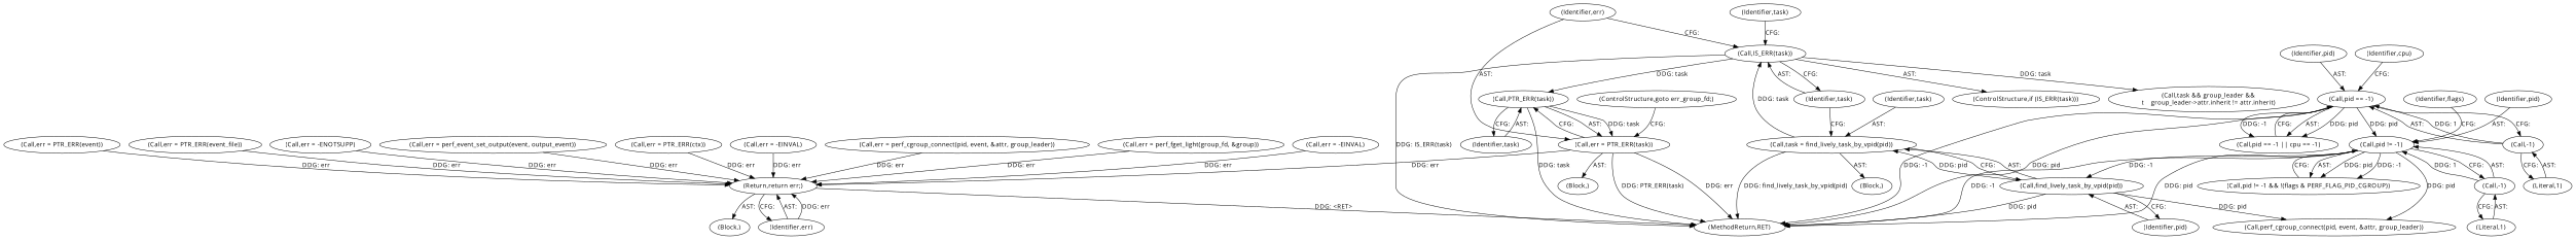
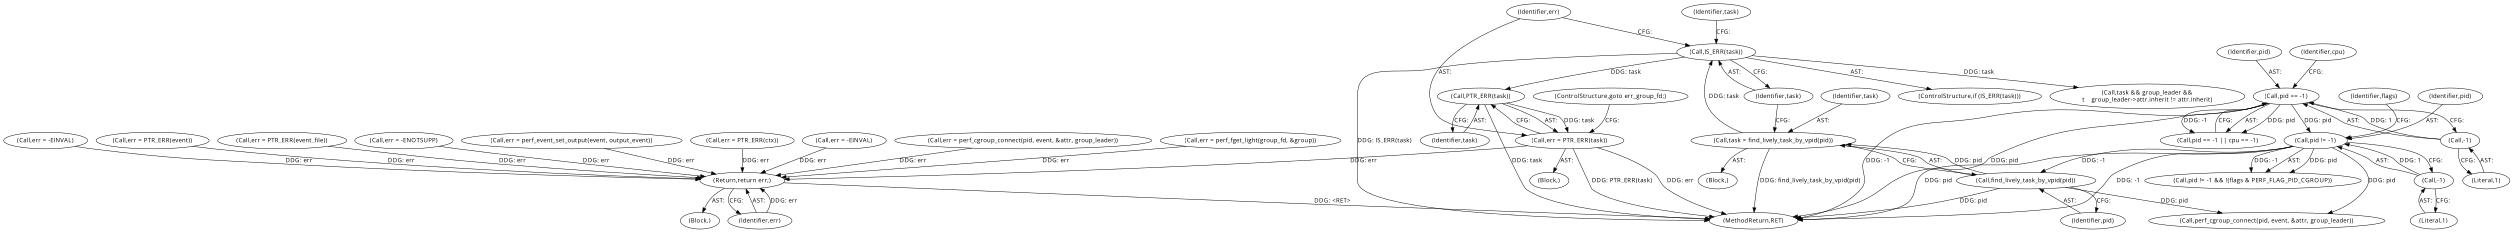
  digraph {
    fontname="Open Sans"
    node [fontname="Open Sans"]
    edge [fontname="Open Sans"]
    n1 [label="(Call,PTR_ERR(task))"]
    n2 [label="(Call,err = PTR_ERR(task))"]
    n3 [label="(Identifier,task)"]
    n4 [label="(MethodReturn,RET)"]
    n5 [label="(Return,return err;)"]
    n6 [label="(Block,)"]
    n7 [label="(Call,IS_ERR(task))"]
    n8 [label="(ControlStructure,if (IS_ERR(task)))"]
    n9 [label="(Call,task && group_leader &&\n\t    group_leader->attr.inherit != attr.inherit)"]
    n10 [label="(Identifier,task)"]
    n11 [label="(Call,task = find_lively_task_by_vpid(pid))"]
    n12 [label="(Call,find_lively_task_by_vpid(pid))"]
    n13 [label="(Block,)"]
    n14 [label="(Call,perf_cgroup_connect(pid, event, &attr, group_leader))"]
    n15 [label="(Identifier,pid)"]
    n16 [label="(Call,pid != -1)"]
    n17 [label="(Call,-1)"]
    n18 [label="(Call,pid != -1 && !(flags & PERF_FLAG_PID_CGROUP))"]
    n19 [label="(Literal,1)"]
    n20 [label="(Call,pid == -1)"]
    n21 [label="(Call,-1)"]
    n22 [label="(Call,pid == -1 || cpu == -1)"]
    n23 [label="(Literal,1)"]
    n24 [label="(Identifier,err)"]
    n25 [label="(Block,)"]
    n26 [label="(ControlStructure,goto err_group_fd;)"]
    n27 [label="(Call,err = -EINVAL)"]
    n28 [label="(Call,err = PTR_ERR(event))"]
    n29 [label="(Call,err = PTR_ERR(event_file))"]
    n30 [label="(Identifier,flags)"]
    n31 [label="(Call,err = -ENOTSUPP)"]
    n32 [label="(Identifier,err)"]
    n33 [label="(Identifier,pid)"]
    n34 [label="(Call,err = perf_event_set_output(event, output_event))"]
    n35 [label="(Identifier,pid)"]
    n36 [label="(Call,err = PTR_ERR(ctx))"]
    n37 [label="(Call,err = -EINVAL)"]
    n38 [label="(Call,err = perf_cgroup_connect(pid, event, &attr, group_leader))"]
    n39 [label="(Call,err = perf_fget_light(group_fd, &group))"]
    n40 [label="(Identifier,cpu)"]
    n41 [label="(Identifier,task)"]
    n42 [label="(Identifier,task)"]
    n1 -> n2 [label="AST: "]
    n1 -> n2 [label="DDG: task"]
    n1 -> n3 [label="CFG: "]
    n1 -> n4 [label="DDG: task"]
    n2 -> n1 [label="CFG: "]
    n2 -> n4 [label="DDG: PTR_ERR(task)"]
    n2 -> n4 [label="DDG: err"]
    n2 -> n5 [label="DDG: err"]
    n2 -> n6 [label="AST: "]
    n3 -> n1 [label="AST: "]
    n5 -> n4 [label="DDG: <RET>"]
    n5 -> n24 [label="CFG: "]
    n5 -> n25 [label="AST: "]
    n7 -> n1 [label="DDG: task"]
    n7 -> n4 [label="DDG: IS_ERR(task)"]
    n7 -> n8 [label="AST: "]
    n7 -> n9 [label="DDG: task"]
    n7 -> n10 [label="CFG: "]
    n10 -> n7 [label="AST: "]
    n10 -> n11 [label="CFG: "]
    n11 -> n4 [label="DDG: find_lively_task_by_vpid(pid)"]
    n11 -> n7 [label="DDG: task"]
    n11 -> n12 [label="CFG: "]
    n11 -> n13 [label="AST: "]
    n12 -> n4 [label="DDG: pid"]
    n12 -> n11 [label="AST: "]
    n12 -> n11 [label="DDG: pid"]
    n12 -> n14 [label="DDG: pid"]
    n12 -> n15 [label="CFG: "]
    n15 -> n12 [label="AST: "]
    n16 -> n4 [label="DDG: pid"]
    n16 -> n4 [label="DDG: -1"]
    n16 -> n12 [label="DDG: -1"]
    n16 -> n14 [label="DDG: pid"]
    n16 -> n17 [label="CFG: "]
    n16 -> n18 [label="AST: "]
    n16 -> n18 [label="DDG: pid"]
    n16 -> n18 [label="DDG: -1"]
    n17 -> n16 [label="AST: "]
    n17 -> n16 [label="DDG: 1"]
    n17 -> n19 [label="CFG: "]
-   n18 -> n16 [label="CFG: "]
    n19 -> n17 [label="AST: "]
    n20 -> n4 [label="DDG: -1"]
    n20 -> n4 [label="DDG: pid"]
    n20 -> n16 [label="DDG: pid"]
    n20 -> n21 [label="CFG: "]
    n20 -> n22 [label="AST: "]
    n20 -> n22 [label="DDG: pid"]
    n20 -> n22 [label="DDG: -1"]
    n21 -> n20 [label="AST: "]
    n21 -> n20 [label="DDG: 1"]
    n21 -> n23 [label="CFG: "]
    n22 -> n20 [label="CFG: "]
    n23 -> n21 [label="AST: "]
    n24 -> n5 [label="AST: "]
    n24 -> n5 [label="DDG: err"]
    n26 -> n2 [label="CFG: "]
    n27 -> n5 [label="DDG: err"]
    n28 -> n5 [label="DDG: err"]
    n29 -> n5 [label="DDG: err"]
    n30 -> n16 [label="CFG: "]
    n31 -> n5 [label="DDG: err"]
    n32 -> n2 [label="AST: "]
    n32 -> n7 [label="CFG: "]
    n33 -> n20 [label="AST: "]
    n34 -> n5 [label="DDG: err"]
    n35 -> n16 [label="AST: "]
    n36 -> n5 [label="DDG: err"]
    n37 -> n5 [label="DDG: err"]
    n38 -> n5 [label="DDG: err"]
    n39 -> n5 [label="DDG: err"]
    n40 -> n20 [label="CFG: "]
    n41 -> n7 [label="CFG: "]
    n42 -> n11 [label="AST: "]
  }
